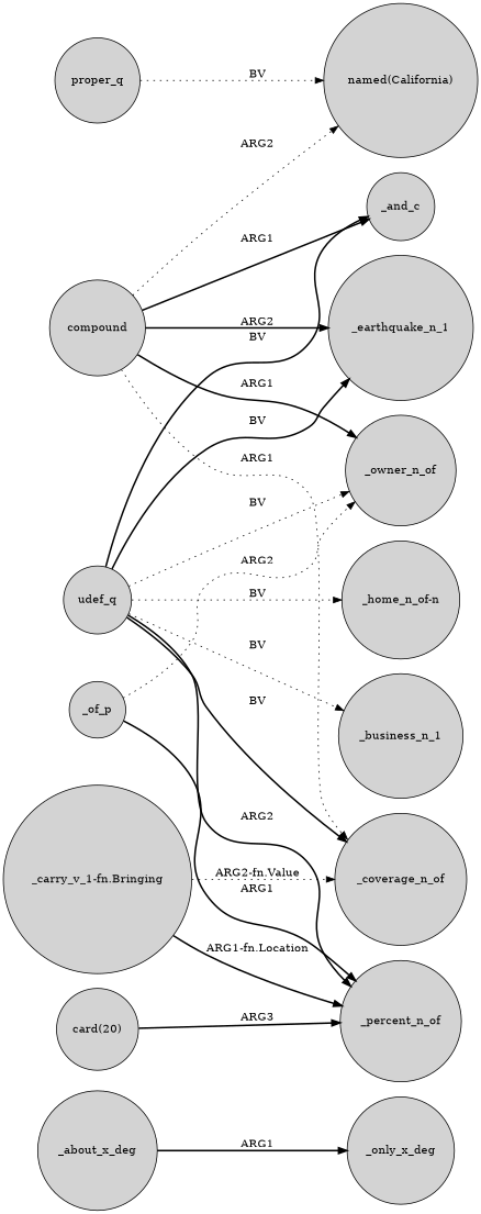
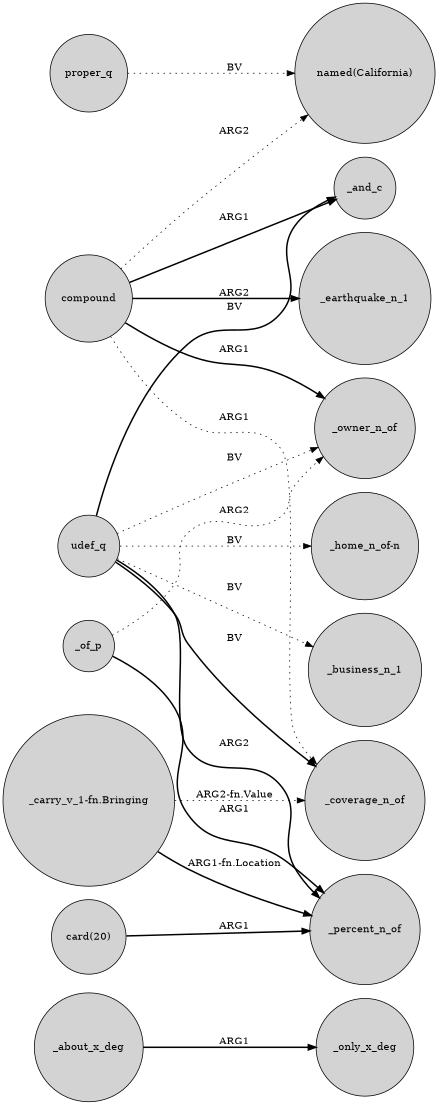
  digraph {
    rankdir=LR
    node [shape=circle style=filled]
    edge [style=bold]
    _about_x_deg
    _only_x_deg
    compound
    _earthquake_n_1
    _coverage_n_of
    "named(California)"
    _owner_n_of
    _and_c
    udef_q
    "_home_n_of-n"
    _percent_n_of
    _business_n_1
    proper_q
    "_carry_v_1-fn.Bringing"
    _of_p
    "card(20)"
    _about_x_deg -> _only_x_deg [label=ARG1]
    compound -> _earthquake_n_1 [label=ARG2]
    compound -> _coverage_n_of [label=ARG1 style=dotted]
    compound -> "named(California)" [label=ARG2 style=dotted]
    compound -> _owner_n_of [label=ARG1]
    compound -> _and_c [label=ARG1]
-   udef_q -> _earthquake_n_1 [label=BV]
    udef_q -> _coverage_n_of [label=BV]
    udef_q -> _owner_n_of [label=BV style=dotted]
    udef_q -> _and_c [label=BV]
    udef_q -> "_home_n_of-n" [label=BV style=dotted]
    udef_q -> _percent_n_of [label=ARG2]
    udef_q -> _business_n_1 [label=BV style=dotted]
    proper_q -> "named(California)" [label=BV style=dotted]
    "_carry_v_1-fn.Bringing" -> _coverage_n_of [label="ARG2-fn.Value" style=dotted]
    "_carry_v_1-fn.Bringing" -> _percent_n_of [label="ARG1-fn.Location"]
    _of_p -> _owner_n_of [label=ARG2 style=dotted]
    _of_p -> _percent_n_of [label=ARG1]
-   "card(20)" -> _percent_n_of [label=ARG3]
+   "card(20)" -> _percent_n_of [label=ARG1]
  }
